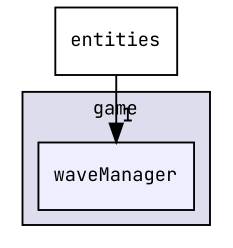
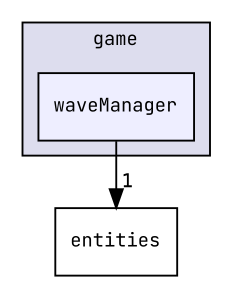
  digraph {
    compound=true
    fontname="JetBrains Mono"
    node [fontname="JetBrains Mono" fontsize=10 shape=box]
    n1 [fillcolor="#eeeeff" label=waveManager pencolor=black style=filled]
    n2 [label=entities]
    subgraph cluster_1 {
      bgcolor="#ddddee"
      fontsize=10
      label=game
      pencolor=black
      n1
    }
-   n2 -> n1 [headlabel=1 labeldistance=1.5 labelfontname=Helvetica labelfontsize=10 fontname="JetBrains Mono"]
+   n1 -> n2 [headlabel=1 labeldistance=1.5 labelfontname=Helvetica labelfontsize=10 fontname="JetBrains Mono"]
  }
